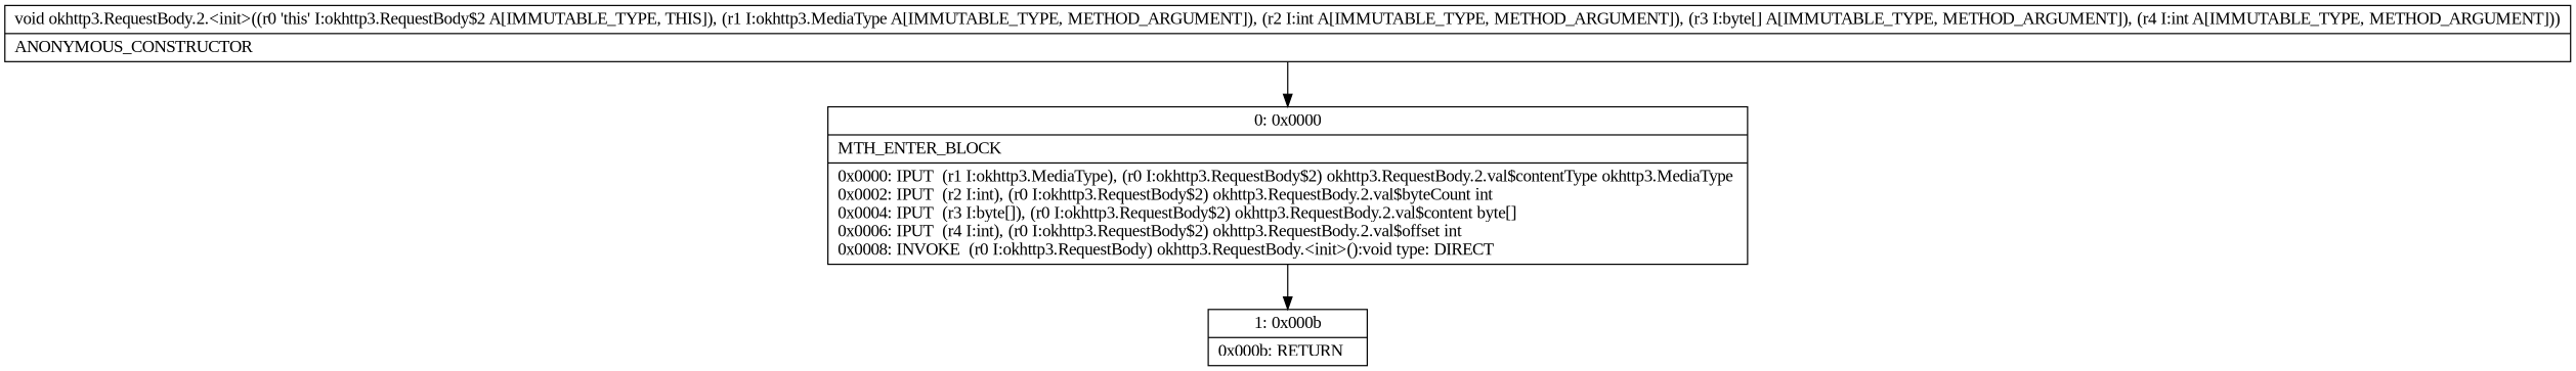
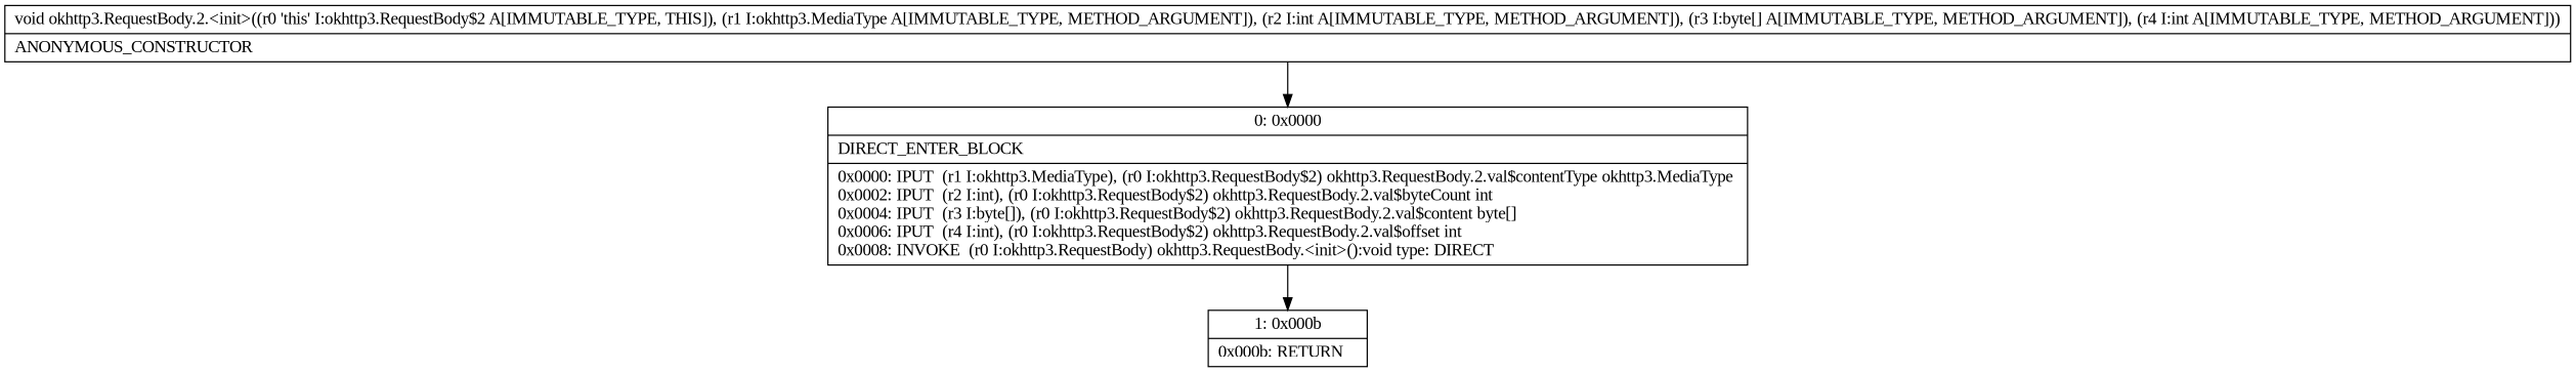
  digraph {
    fontname="Liberation Serif"
    node [shape=record fontname="Liberation Serif"]
    edge [fontname="Liberation Serif"]
-   n1 [label="{0\:\ 0x0000|MTH_ENTER_BLOCK\l|0x0000: IPUT  (r1 I:okhttp3.MediaType), (r0 I:okhttp3.RequestBody$2) okhttp3.RequestBody.2.val$contentType okhttp3.MediaType \l0x0002: IPUT  (r2 I:int), (r0 I:okhttp3.RequestBody$2) okhttp3.RequestBody.2.val$byteCount int \l0x0004: IPUT  (r3 I:byte[]), (r0 I:okhttp3.RequestBody$2) okhttp3.RequestBody.2.val$content byte[] \l0x0006: IPUT  (r4 I:int), (r0 I:okhttp3.RequestBody$2) okhttp3.RequestBody.2.val$offset int \l0x0008: INVOKE  (r0 I:okhttp3.RequestBody) okhttp3.RequestBody.\<init\>():void type: DIRECT \l}"]
+   n1 [label="{0\:\ 0x0000|DIRECT_ENTER_BLOCK\l|0x0000: IPUT  (r1 I:okhttp3.MediaType), (r0 I:okhttp3.RequestBody$2) okhttp3.RequestBody.2.val$contentType okhttp3.MediaType \l0x0002: IPUT  (r2 I:int), (r0 I:okhttp3.RequestBody$2) okhttp3.RequestBody.2.val$byteCount int \l0x0004: IPUT  (r3 I:byte[]), (r0 I:okhttp3.RequestBody$2) okhttp3.RequestBody.2.val$content byte[] \l0x0006: IPUT  (r4 I:int), (r0 I:okhttp3.RequestBody$2) okhttp3.RequestBody.2.val$offset int \l0x0008: INVOKE  (r0 I:okhttp3.RequestBody) okhttp3.RequestBody.\<init\>():void type: DIRECT \l}"]
    n2 [label="{1\:\ 0x000b|0x000b: RETURN   \l}"]
    n3 [label="{void okhttp3.RequestBody.2.\<init\>((r0 'this' I:okhttp3.RequestBody$2 A[IMMUTABLE_TYPE, THIS]), (r1 I:okhttp3.MediaType A[IMMUTABLE_TYPE, METHOD_ARGUMENT]), (r2 I:int A[IMMUTABLE_TYPE, METHOD_ARGUMENT]), (r3 I:byte[] A[IMMUTABLE_TYPE, METHOD_ARGUMENT]), (r4 I:int A[IMMUTABLE_TYPE, METHOD_ARGUMENT]))  | ANONYMOUS_CONSTRUCTOR\l}"]
    n1 -> n2
    n3 -> n1
  }
